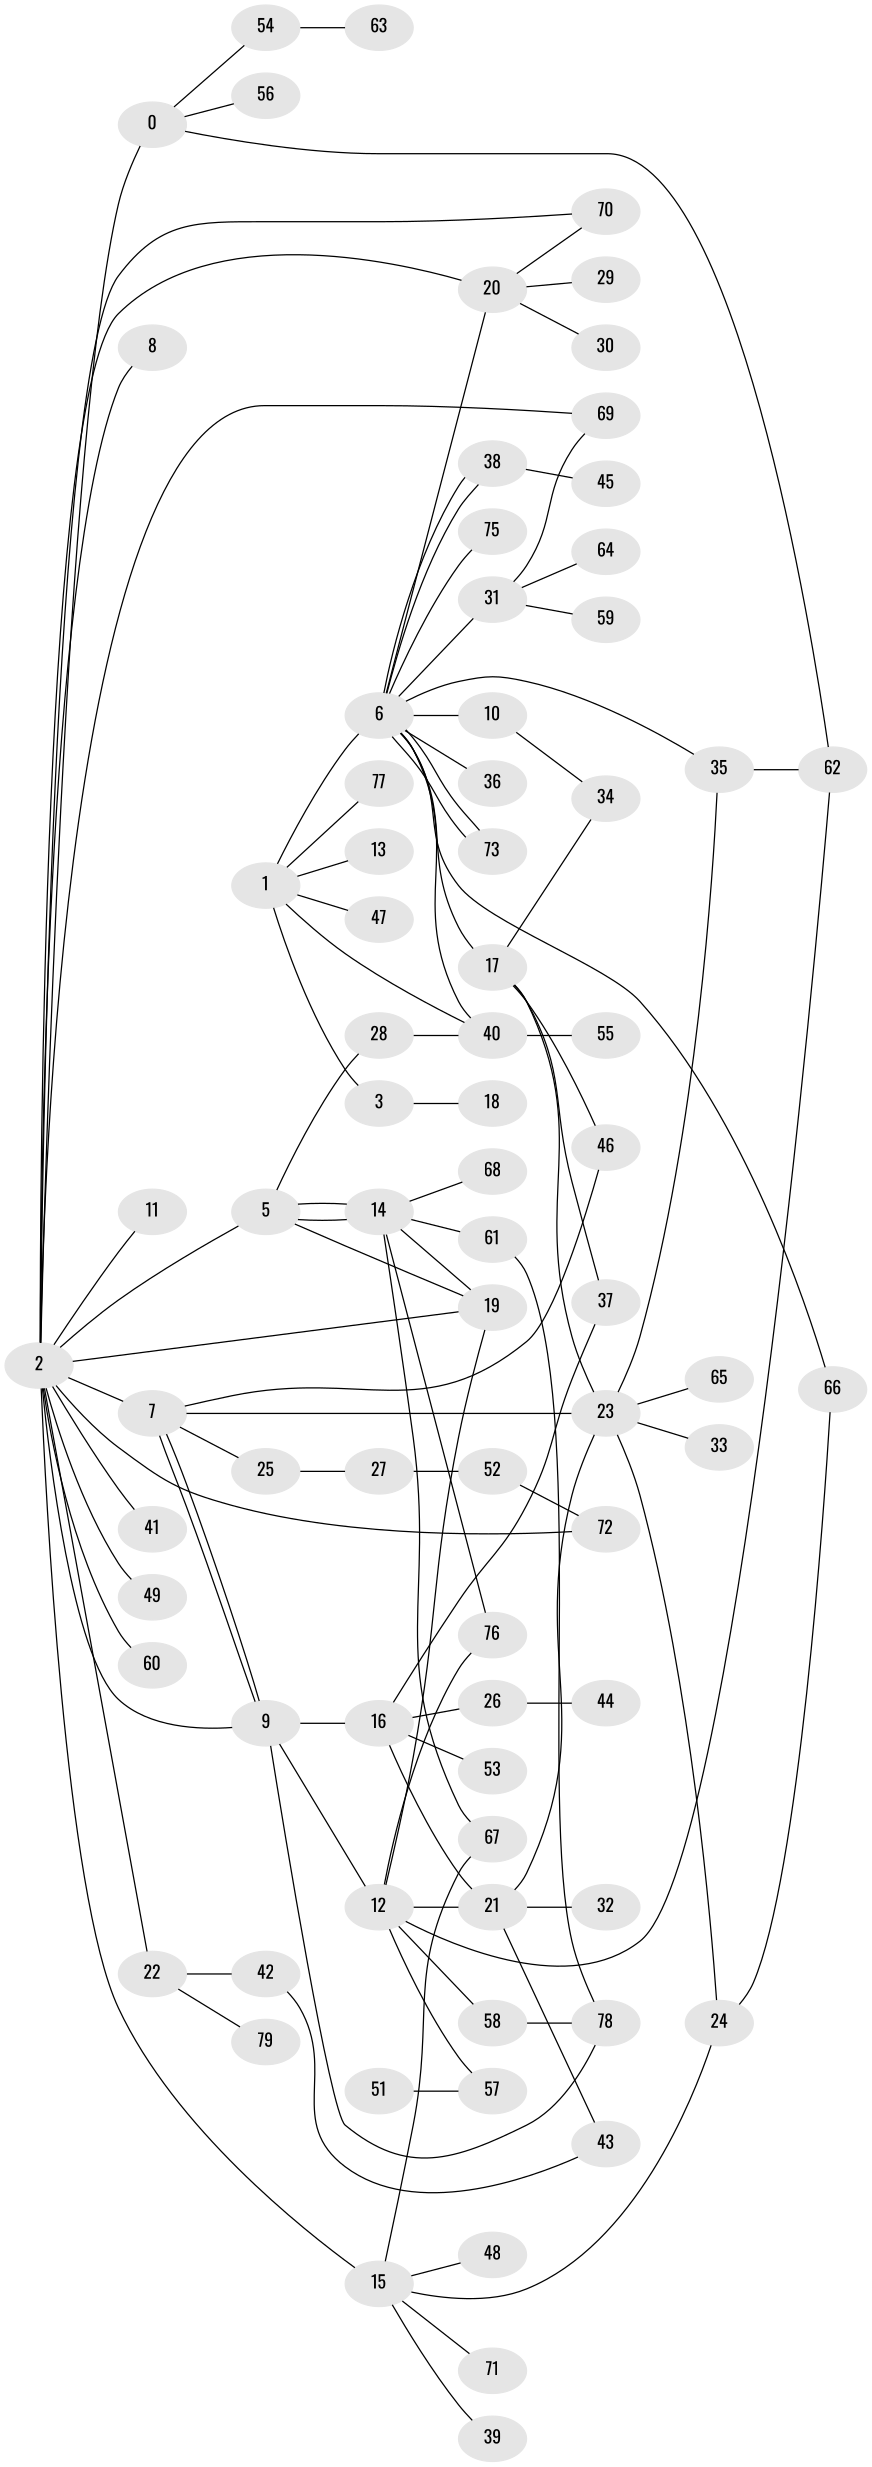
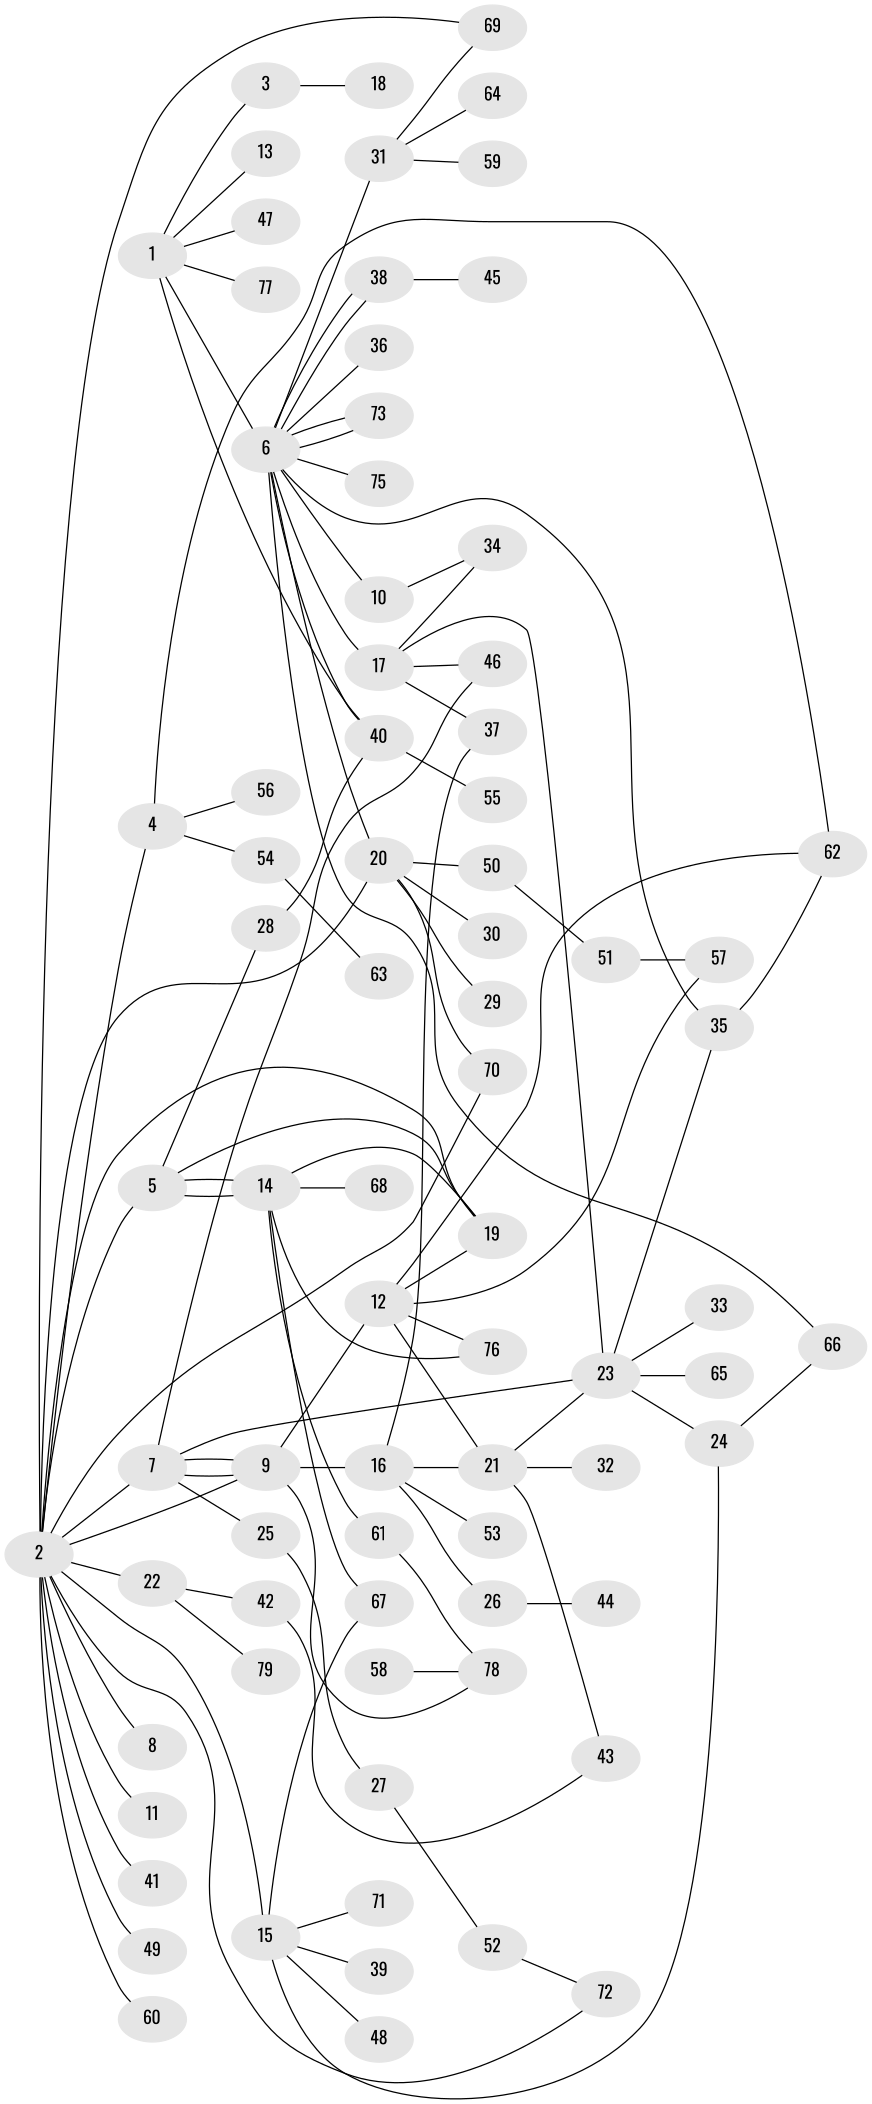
  graph {
    fontname=Oswald
    rankdir=LR
    node [color=gray90 fontname=Oswald style=filled]
    edge [fontname=Oswald]
    1
    3
    6
    13
    40
    47
    77
    2
-   4 [label=0]
+   4
    5
    7
    8
    9
    11
    15
    19
    20
    22
    41
    49
    60
    69
    70
    72
    18
    10
    17
    31
    35
    36
    38
    66
    73
    75
    55
    54
    56
    62
    14
    28
    23
    25
    46
    12
    16
    78
    24
    39
    48
    67
    71
    29
    30
+   50
    42
    79
    63
    76
    61
    68
    34
    37
    59
    64
    45
    33
    65
    27
    21
    57
    58
    26
    53
    32
    43
    44
    51
    52
    1 -- 3
    1 -- 6
    1 -- 13
    1 -- 40
    1 -- 47
    1 -- 77
    3 -- 18
    6 -- 40
    6 -- 20
    6 -- 10
    6 -- 17
    6 -- 31
    6 -- 35
    6 -- 36
    6 -- 38
    6 -- 38
    6 -- 66
    6 -- 73
    6 -- 73
    6 -- 75
    40 -- 55
    2 -- 4
    2 -- 5
    2 -- 7
    2 -- 8
    2 -- 9
    2 -- 11
    2 -- 15
    2 -- 19
    2 -- 20
    2 -- 22
    2 -- 41
    2 -- 49
    2 -- 60
    2 -- 69
    2 -- 70
    2 -- 72
    4 -- 54
    4 -- 56
    4 -- 62
    5 -- 19
    5 -- 14
    5 -- 14
    5 -- 28
    7 -- 9
    7 -- 9
    7 -- 23
    7 -- 25
    7 -- 46
    9 -- 12
    9 -- 16
    9 -- 78
    15 -- 24
    15 -- 39
    15 -- 48
    15 -- 67
    15 -- 71
    20 -- 70
    20 -- 29
    20 -- 30
+   20 -- 50
    22 -- 42
    22 -- 79
    10 -- 34
    17 -- 23
    17 -- 46
    17 -- 34
    17 -- 37
    31 -- 69
    31 -- 59
    31 -- 64
    35 -- 62
    38 -- 45
    54 -- 63
    14 -- 19
    14 -- 67
    14 -- 76
    14 -- 61
    14 -- 68
    28 -- 40
    23 -- 35
    23 -- 24
    23 -- 33
    23 -- 65
    25 -- 27
    12 -- 19
    12 -- 62
    12 -- 76
    12 -- 21
    12 -- 57
-   12 -- 58
    16 -- 37
    16 -- 21
    16 -- 26
    16 -- 53
    24 -- 66
+   50 -- 51
    42 -- 43
    61 -- 78
    27 -- 52
    21 -- 23
    21 -- 32
    21 -- 43
    58 -- 78
    26 -- 44
    51 -- 57
    52 -- 72
  }
